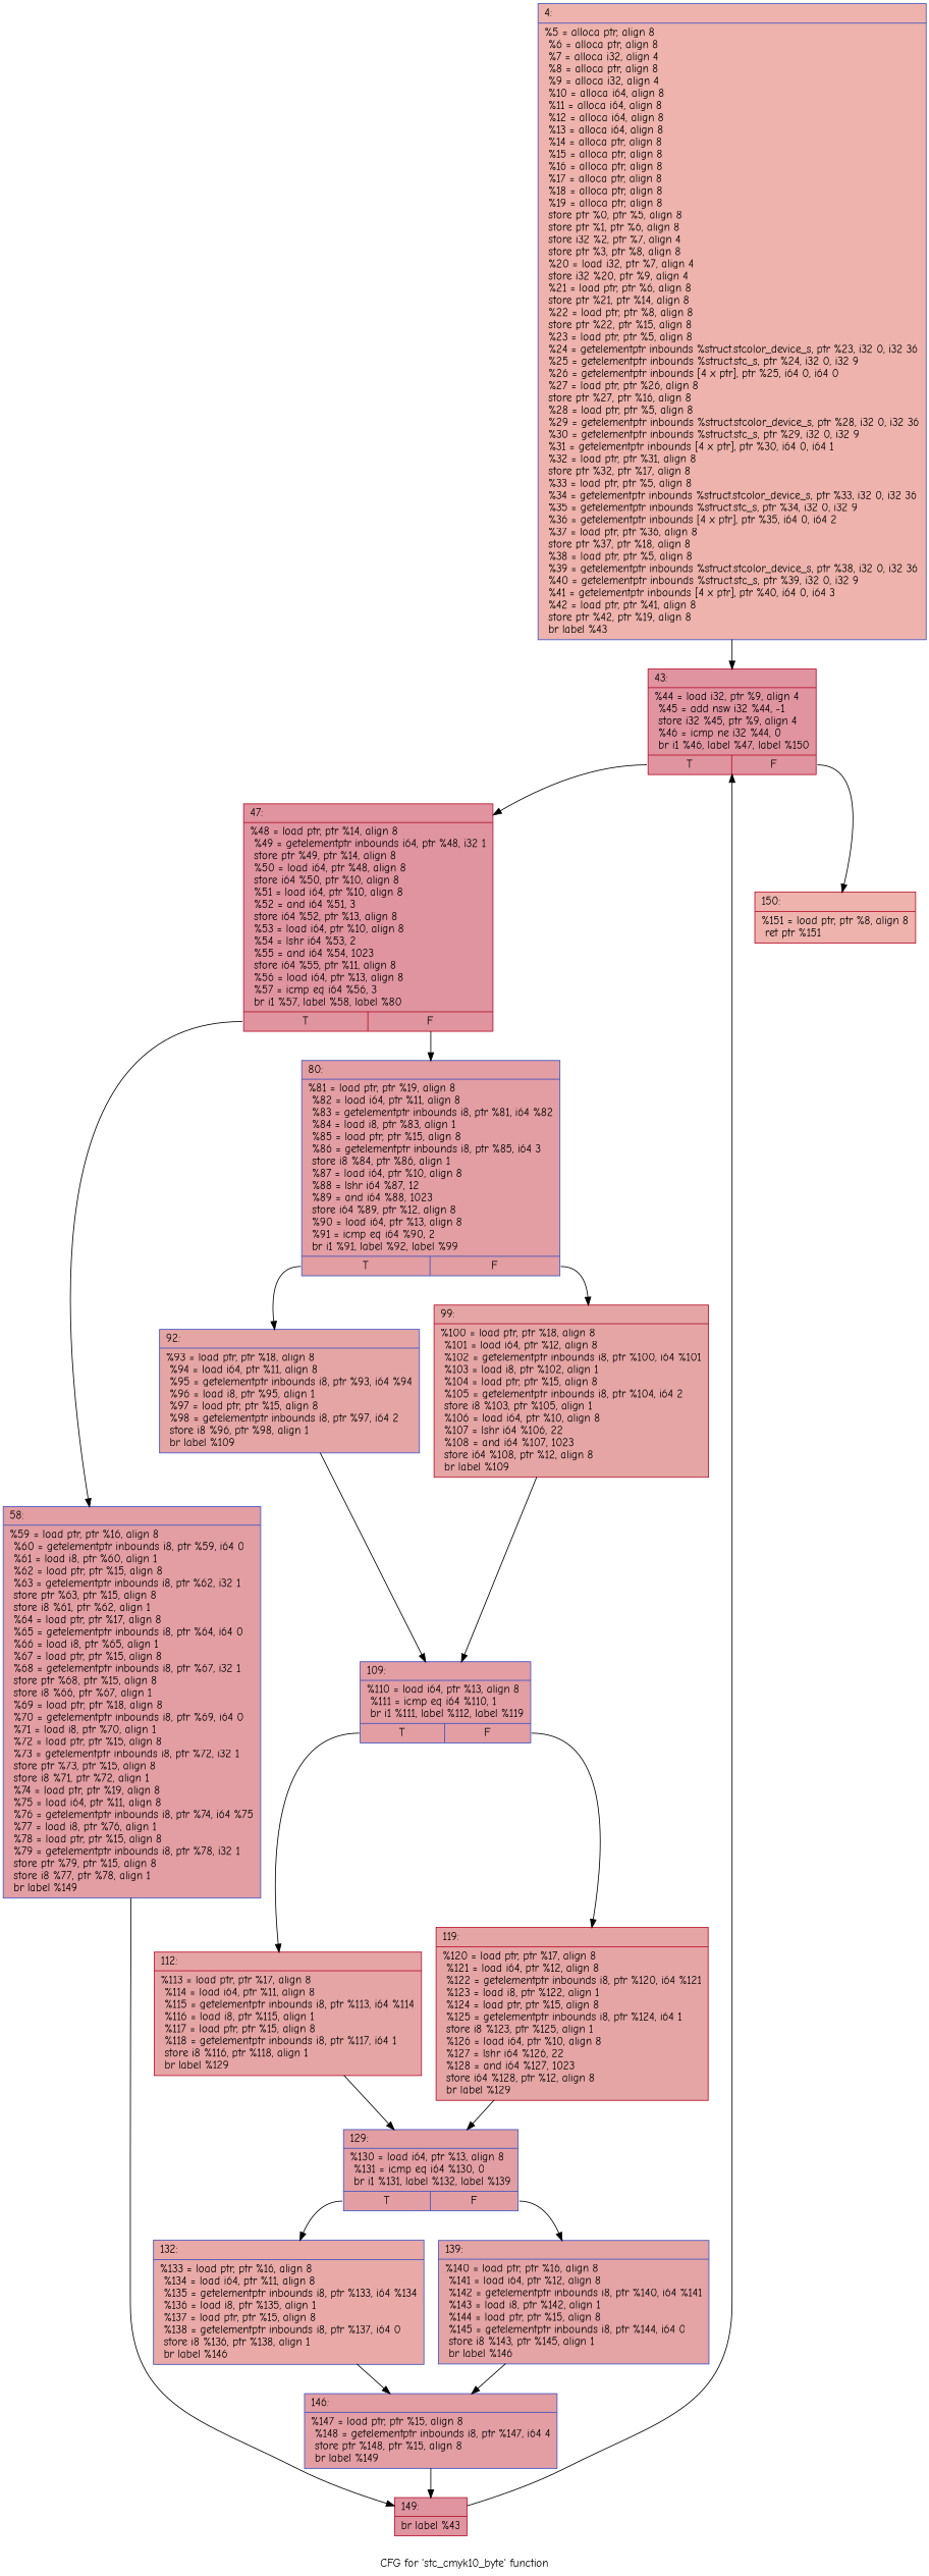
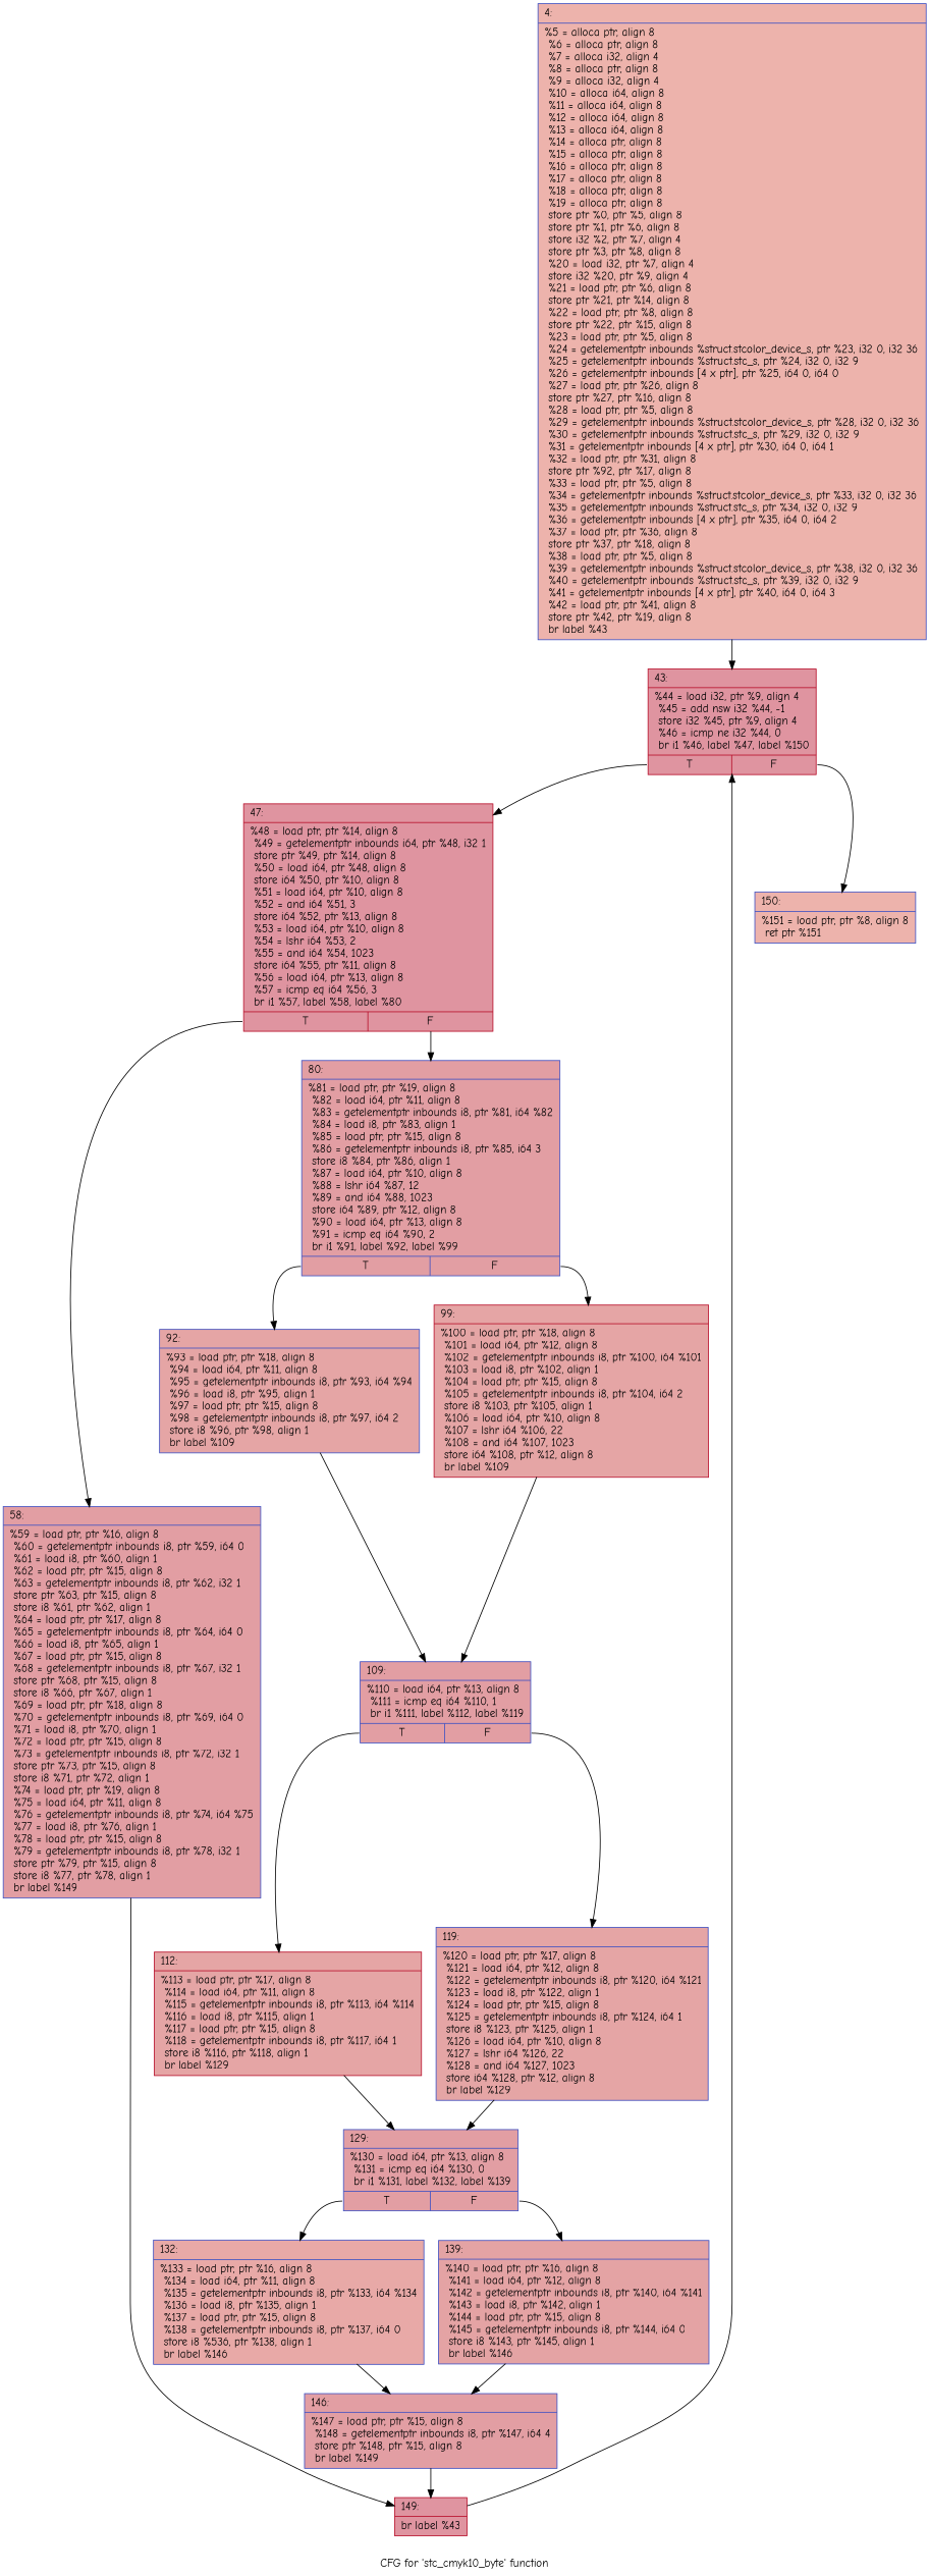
  digraph {
    fontname="Comic Neue"
    label="CFG for 'stc_cmyk10_byte' function"
    node [color="#3d50c3ff" fillcolor="#be242e70" fontname="Comic Neue" shape=record style=filled]
    edge [fontname="Comic Neue"]
-   n1 [fillcolor="#d6524470" label="{4:\l|  %5 = alloca ptr, align 8\l  %6 = alloca ptr, align 8\l  %7 = alloca i32, align 4\l  %8 = alloca ptr, align 8\l  %9 = alloca i32, align 4\l  %10 = alloca i64, align 8\l  %11 = alloca i64, align 8\l  %12 = alloca i64, align 8\l  %13 = alloca i64, align 8\l  %14 = alloca ptr, align 8\l  %15 = alloca ptr, align 8\l  %16 = alloca ptr, align 8\l  %17 = alloca ptr, align 8\l  %18 = alloca ptr, align 8\l  %19 = alloca ptr, align 8\l  store ptr %0, ptr %5, align 8\l  store ptr %1, ptr %6, align 8\l  store i32 %2, ptr %7, align 4\l  store ptr %3, ptr %8, align 8\l  %20 = load i32, ptr %7, align 4\l  store i32 %20, ptr %9, align 4\l  %21 = load ptr, ptr %6, align 8\l  store ptr %21, ptr %14, align 8\l  %22 = load ptr, ptr %8, align 8\l  store ptr %22, ptr %15, align 8\l  %23 = load ptr, ptr %5, align 8\l  %24 = getelementptr inbounds %struct.stcolor_device_s, ptr %23, i32 0, i32 36\l  %25 = getelementptr inbounds %struct.stc_s, ptr %24, i32 0, i32 9\l  %26 = getelementptr inbounds [4 x ptr], ptr %25, i64 0, i64 0\l  %27 = load ptr, ptr %26, align 8\l  store ptr %27, ptr %16, align 8\l  %28 = load ptr, ptr %5, align 8\l  %29 = getelementptr inbounds %struct.stcolor_device_s, ptr %28, i32 0, i32 36\l  %30 = getelementptr inbounds %struct.stc_s, ptr %29, i32 0, i32 9\l  %31 = getelementptr inbounds [4 x ptr], ptr %30, i64 0, i64 1\l  %32 = load ptr, ptr %31, align 8\l  store ptr %32, ptr %17, align 8\l  %33 = load ptr, ptr %5, align 8\l  %34 = getelementptr inbounds %struct.stcolor_device_s, ptr %33, i32 0, i32 36\l  %35 = getelementptr inbounds %struct.stc_s, ptr %34, i32 0, i32 9\l  %36 = getelementptr inbounds [4 x ptr], ptr %35, i64 0, i64 2\l  %37 = load ptr, ptr %36, align 8\l  store ptr %37, ptr %18, align 8\l  %38 = load ptr, ptr %5, align 8\l  %39 = getelementptr inbounds %struct.stcolor_device_s, ptr %38, i32 0, i32 36\l  %40 = getelementptr inbounds %struct.stc_s, ptr %39, i32 0, i32 9\l  %41 = getelementptr inbounds [4 x ptr], ptr %40, i64 0, i64 3\l  %42 = load ptr, ptr %41, align 8\l  store ptr %42, ptr %19, align 8\l  br label %43\l}"]
+   n1 [fillcolor="#d6524470" label="{4:\l|  %5 = alloca ptr, align 8\l  %6 = alloca ptr, align 8\l  %7 = alloca i32, align 4\l  %8 = alloca ptr, align 8\l  %9 = alloca i32, align 4\l  %10 = alloca i64, align 8\l  %11 = alloca i64, align 8\l  %12 = alloca i64, align 8\l  %13 = alloca i64, align 8\l  %14 = alloca ptr, align 8\l  %15 = alloca ptr, align 8\l  %16 = alloca ptr, align 8\l  %17 = alloca ptr, align 8\l  %18 = alloca ptr, align 8\l  %19 = alloca ptr, align 8\l  store ptr %0, ptr %5, align 8\l  store ptr %1, ptr %6, align 8\l  store i32 %2, ptr %7, align 4\l  store ptr %3, ptr %8, align 8\l  %20 = load i32, ptr %7, align 4\l  store i32 %20, ptr %9, align 4\l  %21 = load ptr, ptr %6, align 8\l  store ptr %21, ptr %14, align 8\l  %22 = load ptr, ptr %8, align 8\l  store ptr %22, ptr %15, align 8\l  %23 = load ptr, ptr %5, align 8\l  %24 = getelementptr inbounds %struct.stcolor_device_s, ptr %23, i32 0, i32 36\l  %25 = getelementptr inbounds %struct.stc_s, ptr %24, i32 0, i32 9\l  %26 = getelementptr inbounds [4 x ptr], ptr %25, i64 0, i64 0\l  %27 = load ptr, ptr %26, align 8\l  store ptr %27, ptr %16, align 8\l  %28 = load ptr, ptr %5, align 8\l  %29 = getelementptr inbounds %struct.stcolor_device_s, ptr %28, i32 0, i32 36\l  %30 = getelementptr inbounds %struct.stc_s, ptr %29, i32 0, i32 9\l  %31 = getelementptr inbounds [4 x ptr], ptr %30, i64 0, i64 1\l  %32 = load ptr, ptr %31, align 8\l  store ptr %92, ptr %17, align 8\l  %33 = load ptr, ptr %5, align 8\l  %34 = getelementptr inbounds %struct.stcolor_device_s, ptr %33, i32 0, i32 36\l  %35 = getelementptr inbounds %struct.stc_s, ptr %34, i32 0, i32 9\l  %36 = getelementptr inbounds [4 x ptr], ptr %35, i64 0, i64 2\l  %37 = load ptr, ptr %36, align 8\l  store ptr %37, ptr %18, align 8\l  %38 = load ptr, ptr %5, align 8\l  %39 = getelementptr inbounds %struct.stcolor_device_s, ptr %38, i32 0, i32 36\l  %40 = getelementptr inbounds %struct.stc_s, ptr %39, i32 0, i32 9\l  %41 = getelementptr inbounds [4 x ptr], ptr %40, i64 0, i64 3\l  %42 = load ptr, ptr %41, align 8\l  store ptr %42, ptr %19, align 8\l  br label %43\l}"]
    n2 [color="#b70d28ff" fillcolor="#b70d2870" label="{43:\l|  %44 = load i32, ptr %9, align 4\l  %45 = add nsw i32 %44, -1\l  store i32 %45, ptr %9, align 4\l  %46 = icmp ne i32 %44, 0\l  br i1 %46, label %47, label %150\l|{<s0>T|<s1>F}}"]
    n3 [color="#b70d28ff" fillcolor="#b70d2870" label="{47:\l|  %48 = load ptr, ptr %14, align 8\l  %49 = getelementptr inbounds i64, ptr %48, i32 1\l  store ptr %49, ptr %14, align 8\l  %50 = load i64, ptr %48, align 8\l  store i64 %50, ptr %10, align 8\l  %51 = load i64, ptr %10, align 8\l  %52 = and i64 %51, 3\l  store i64 %52, ptr %13, align 8\l  %53 = load i64, ptr %10, align 8\l  %54 = lshr i64 %53, 2\l  %55 = and i64 %54, 1023\l  store i64 %55, ptr %11, align 8\l  %56 = load i64, ptr %13, align 8\l  %57 = icmp eq i64 %56, 3\l  br i1 %57, label %58, label %80\l|{<s0>T|<s1>F}}"]
-   n4 [color="#b70d28ff" fillcolor="#d6524470" label="{150:\l|  %151 = load ptr, ptr %8, align 8\l  ret ptr %151\l}"]
+   n4 [fillcolor="#d6524470" label="{150:\l|  %151 = load ptr, ptr %8, align 8\l  ret ptr %151\l}"]
    n5 [label="{58:\l|  %59 = load ptr, ptr %16, align 8\l  %60 = getelementptr inbounds i8, ptr %59, i64 0\l  %61 = load i8, ptr %60, align 1\l  %62 = load ptr, ptr %15, align 8\l  %63 = getelementptr inbounds i8, ptr %62, i32 1\l  store ptr %63, ptr %15, align 8\l  store i8 %61, ptr %62, align 1\l  %64 = load ptr, ptr %17, align 8\l  %65 = getelementptr inbounds i8, ptr %64, i64 0\l  %66 = load i8, ptr %65, align 1\l  %67 = load ptr, ptr %15, align 8\l  %68 = getelementptr inbounds i8, ptr %67, i32 1\l  store ptr %68, ptr %15, align 8\l  store i8 %66, ptr %67, align 1\l  %69 = load ptr, ptr %18, align 8\l  %70 = getelementptr inbounds i8, ptr %69, i64 0\l  %71 = load i8, ptr %70, align 1\l  %72 = load ptr, ptr %15, align 8\l  %73 = getelementptr inbounds i8, ptr %72, i32 1\l  store ptr %73, ptr %15, align 8\l  store i8 %71, ptr %72, align 1\l  %74 = load ptr, ptr %19, align 8\l  %75 = load i64, ptr %11, align 8\l  %76 = getelementptr inbounds i8, ptr %74, i64 %75\l  %77 = load i8, ptr %76, align 1\l  %78 = load ptr, ptr %15, align 8\l  %79 = getelementptr inbounds i8, ptr %78, i32 1\l  store ptr %79, ptr %15, align 8\l  store i8 %77, ptr %78, align 1\l  br label %149\l}"]
    n6 [label="{80:\l|  %81 = load ptr, ptr %19, align 8\l  %82 = load i64, ptr %11, align 8\l  %83 = getelementptr inbounds i8, ptr %81, i64 %82\l  %84 = load i8, ptr %83, align 1\l  %85 = load ptr, ptr %15, align 8\l  %86 = getelementptr inbounds i8, ptr %85, i64 3\l  store i8 %84, ptr %86, align 1\l  %87 = load i64, ptr %10, align 8\l  %88 = lshr i64 %87, 12\l  %89 = and i64 %88, 1023\l  store i64 %89, ptr %12, align 8\l  %90 = load i64, ptr %13, align 8\l  %91 = icmp eq i64 %90, 2\l  br i1 %91, label %92, label %99\l|{<s0>T|<s1>F}}"]
    n7 [color="#b70d28ff" fillcolor="#b70d2870" label="{149:\l|  br label %43\l}"]
    n8 [fillcolor="#c5333470" label="{92:\l|  %93 = load ptr, ptr %18, align 8\l  %94 = load i64, ptr %11, align 8\l  %95 = getelementptr inbounds i8, ptr %93, i64 %94\l  %96 = load i8, ptr %95, align 1\l  %97 = load ptr, ptr %15, align 8\l  %98 = getelementptr inbounds i8, ptr %97, i64 2\l  store i8 %96, ptr %98, align 1\l  br label %109\l}"]
    n9 [color="#b70d28ff" fillcolor="#c5333470" label="{99:\l|  %100 = load ptr, ptr %18, align 8\l  %101 = load i64, ptr %12, align 8\l  %102 = getelementptr inbounds i8, ptr %100, i64 %101\l  %103 = load i8, ptr %102, align 1\l  %104 = load ptr, ptr %15, align 8\l  %105 = getelementptr inbounds i8, ptr %104, i64 2\l  store i8 %103, ptr %105, align 1\l  %106 = load i64, ptr %10, align 8\l  %107 = lshr i64 %106, 22\l  %108 = and i64 %107, 1023\l  store i64 %108, ptr %12, align 8\l  br label %109\l}"]
    n10 [label="{109:\l|  %110 = load i64, ptr %13, align 8\l  %111 = icmp eq i64 %110, 1\l  br i1 %111, label %112, label %119\l|{<s0>T|<s1>F}}"]
    n11 [color="#b70d28ff" fillcolor="#c5333470" label="{112:\l|  %113 = load ptr, ptr %17, align 8\l  %114 = load i64, ptr %11, align 8\l  %115 = getelementptr inbounds i8, ptr %113, i64 %114\l  %116 = load i8, ptr %115, align 1\l  %117 = load ptr, ptr %15, align 8\l  %118 = getelementptr inbounds i8, ptr %117, i64 1\l  store i8 %116, ptr %118, align 1\l  br label %129\l}"]
-   n12 [color="#b70d28ff" fillcolor="#c5333470" label="{119:\l|  %120 = load ptr, ptr %17, align 8\l  %121 = load i64, ptr %12, align 8\l  %122 = getelementptr inbounds i8, ptr %120, i64 %121\l  %123 = load i8, ptr %122, align 1\l  %124 = load ptr, ptr %15, align 8\l  %125 = getelementptr inbounds i8, ptr %124, i64 1\l  store i8 %123, ptr %125, align 1\l  %126 = load i64, ptr %10, align 8\l  %127 = lshr i64 %126, 22\l  %128 = and i64 %127, 1023\l  store i64 %128, ptr %12, align 8\l  br label %129\l}"]
+   n12 [fillcolor="#c5333470" label="{119:\l|  %120 = load ptr, ptr %17, align 8\l  %121 = load i64, ptr %12, align 8\l  %122 = getelementptr inbounds i8, ptr %120, i64 %121\l  %123 = load i8, ptr %122, align 1\l  %124 = load ptr, ptr %15, align 8\l  %125 = getelementptr inbounds i8, ptr %124, i64 1\l  store i8 %123, ptr %125, align 1\l  %126 = load i64, ptr %10, align 8\l  %127 = lshr i64 %126, 22\l  %128 = and i64 %127, 1023\l  store i64 %128, ptr %12, align 8\l  br label %129\l}"]
    n13 [label="{129:\l|  %130 = load i64, ptr %13, align 8\l  %131 = icmp eq i64 %130, 0\l  br i1 %131, label %132, label %139\l|{<s0>T|<s1>F}}"]
-   n14 [fillcolor="#ca3b3770" label="{132:\l|  %133 = load ptr, ptr %16, align 8\l  %134 = load i64, ptr %11, align 8\l  %135 = getelementptr inbounds i8, ptr %133, i64 %134\l  %136 = load i8, ptr %135, align 1\l  %137 = load ptr, ptr %15, align 8\l  %138 = getelementptr inbounds i8, ptr %137, i64 0\l  store i8 %136, ptr %138, align 1\l  br label %146\l}"]
+   n14 [fillcolor="#ca3b3770" label="{132:\l|  %133 = load ptr, ptr %16, align 8\l  %134 = load i64, ptr %11, align 8\l  %135 = getelementptr inbounds i8, ptr %133, i64 %134\l  %136 = load i8, ptr %135, align 1\l  %137 = load ptr, ptr %15, align 8\l  %138 = getelementptr inbounds i8, ptr %137, i64 0\l  store i8 %536, ptr %138, align 1\l  br label %146\l}"]
    n15 [fillcolor="#c32e3170" label="{139:\l|  %140 = load ptr, ptr %16, align 8\l  %141 = load i64, ptr %12, align 8\l  %142 = getelementptr inbounds i8, ptr %140, i64 %141\l  %143 = load i8, ptr %142, align 1\l  %144 = load ptr, ptr %15, align 8\l  %145 = getelementptr inbounds i8, ptr %144, i64 0\l  store i8 %143, ptr %145, align 1\l  br label %146\l}"]
    n16 [label="{146:\l|  %147 = load ptr, ptr %15, align 8\l  %148 = getelementptr inbounds i8, ptr %147, i64 4\l  store ptr %148, ptr %15, align 8\l  br label %149\l}"]
    n1 -> n2
    n2 -> n3 [tailport=s0]
    n2 -> n4 [tailport=s1]
    n3 -> n5 [tailport=s0]
    n3 -> n6 [tailport=s1]
    n5 -> n7
    n6 -> n8 [tailport=s0]
    n6 -> n9 [tailport=s1]
    n7 -> n2
    n8 -> n10
    n9 -> n10
    n10 -> n11 [tailport=s0]
    n10 -> n12 [tailport=s1]
    n11 -> n13
    n12 -> n13
    n13 -> n14 [tailport=s0]
    n13 -> n15 [tailport=s1]
    n14 -> n16
    n15 -> n16
    n16 -> n7
  }
